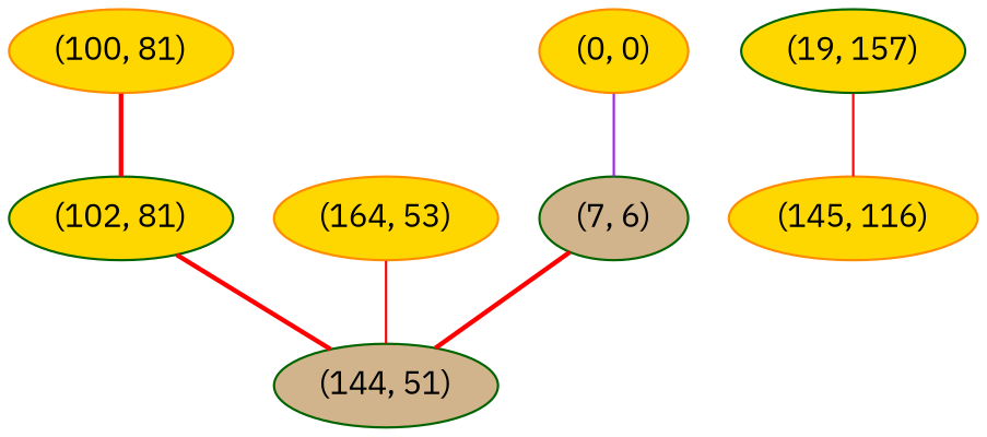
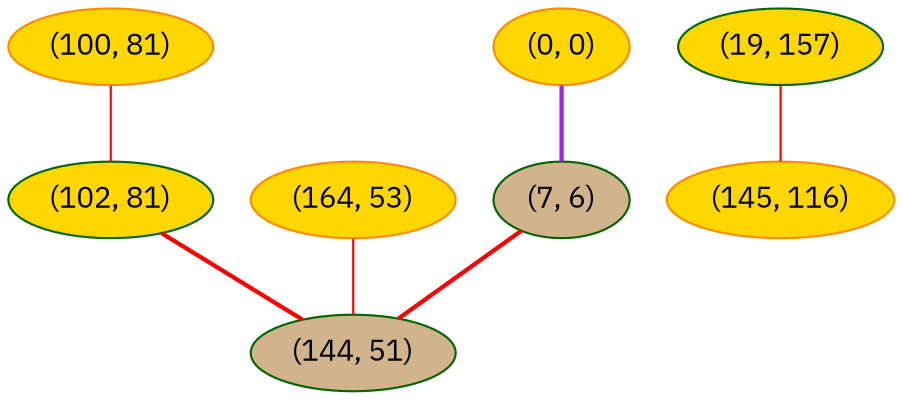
  graph {
    fontname="IBM Plex Sans"
    node [color=darkgreen fillcolor=gold fontname="IBM Plex Sans" style=filled]
    edge [color=red fontname="IBM Plex Sans" style=bold weight=1]
    "(7, 6)" [fillcolor=tan]
    "(0, 0)" [color=darkorange]
    "(144, 51)" [fillcolor=tan]
    "(19, 157)"
    "(145, 116)" [color=darkorange]
    "(102, 81)"
    "(100, 81)" [color=darkorange]
    "(164, 53)" [color=darkorange]
    "(7, 6)" -- "(144, 51)"
-   "(0, 0)" -- "(7, 6)" [color=purple style=solid weight=4]
+   "(0, 0)" -- "(7, 6)" [color=purple weight=4]
    "(19, 157)" -- "(145, 116)" [style=solid]
    "(102, 81)" -- "(144, 51)"
-   "(100, 81)" -- "(102, 81)"
+   "(100, 81)" -- "(102, 81)" [style=solid]
    "(164, 53)" -- "(144, 51)" [style=solid]
  }
